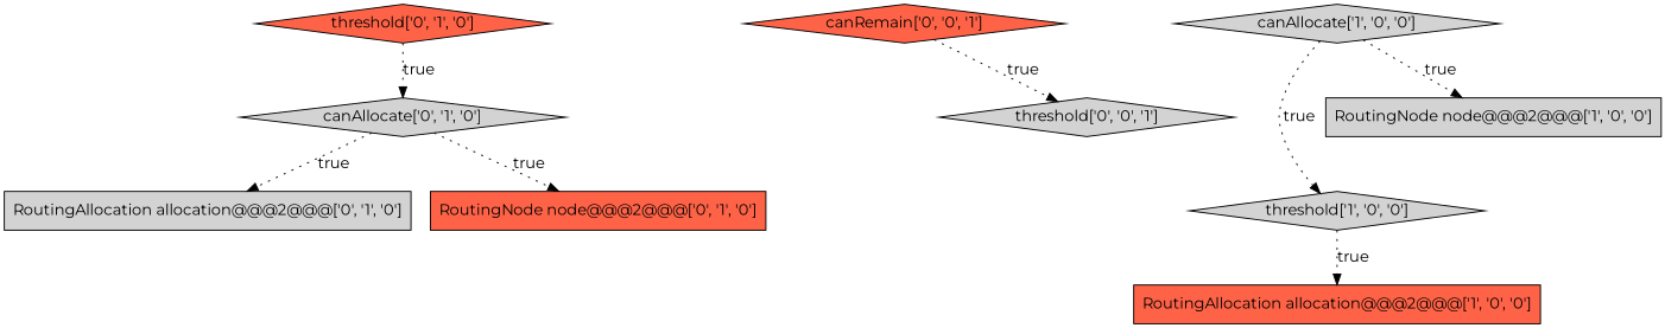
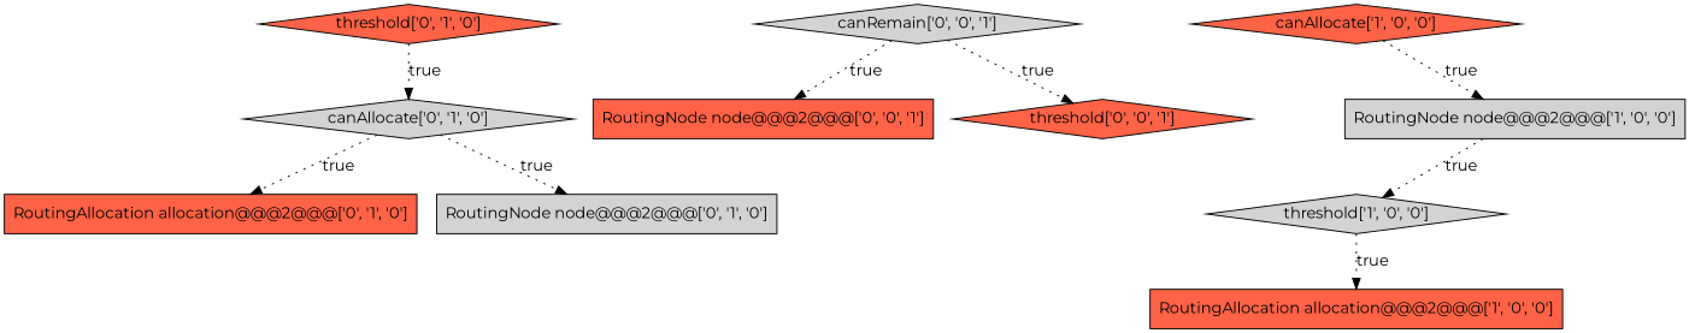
  digraph {
    fontname=Montserrat
    node [fillcolor=lightgray fontname=Montserrat shape=diamond style=filled]
    edge [fontname=Montserrat style=dotted]
    n1 [fillcolor=tomato label="threshold['0', '1', '0']"]
    n2 [label="canAllocate['0', '1', '0']"]
-   n3 [label="RoutingAllocation allocation@@@2@@@['0', '1', '0']" shape=box]
-   n4 [fillcolor=tomato label="RoutingNode node@@@2@@@['0', '1', '0']" shape=box]
+   n3 [fillcolor=tomato label="RoutingAllocation allocation@@@2@@@['0', '1', '0']" shape=box]
+   n4 [label="RoutingNode node@@@2@@@['0', '1', '0']" shape=box]
+   n5 [fillcolor=tomato label="RoutingNode node@@@2@@@['0', '0', '1']" shape=box]
    n6 [fillcolor=tomato label="RoutingAllocation allocation@@@2@@@['1', '0', '0']" shape=box]
-   n7 [label="threshold['0', '0', '1']"]
+   n7 [fillcolor=tomato label="threshold['0', '0', '1']"]
    n8 [label="threshold['1', '0', '0']"]
-   n9 [fillcolor=tomato label="canRemain['0', '0', '1']"]
-   n10 [label="canAllocate['1', '0', '0']"]
+   n9 [label="canRemain['0', '0', '1']"]
+   n10 [fillcolor=tomato label="canAllocate['1', '0', '0']"]
    n11 [label="RoutingNode node@@@2@@@['1', '0', '0']" shape=box]
    n1 -> n2 [label=true]
    n2 -> n3 [label=true]
    n2 -> n4 [label=true]
    n8 -> n6 [label=true]
+   n9 -> n5 [label=true]
    n9 -> n7 [label=true]
-   n10 -> n8 [label=true]
+   n11 -> n8 [label=true]
    n10 -> n11 [label=true]
  }
